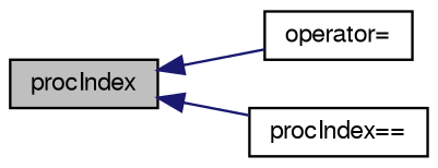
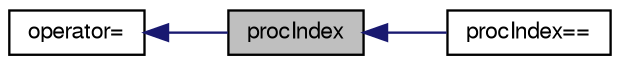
  digraph {
    rankdir=LR
    node [color=black fontname=FreeSans fontsize=10 shape=record]
    edge [color=midnightblue dir=back fontname=FreeSans fontsize=10 labelfontname=FreeSans labelfontsize=10 style=solid]
    n1 [fillcolor=grey75 fontcolor=black height=0.2 label=procIndex style=filled width=0.4]
    n2 [height=0.2 label="operator=" width=0.4]
    n3 [height=0.2 label="procIndex==" width=0.4]
-   n1 -> n2
+   n2 -> n1
    n1 -> n3
  }
